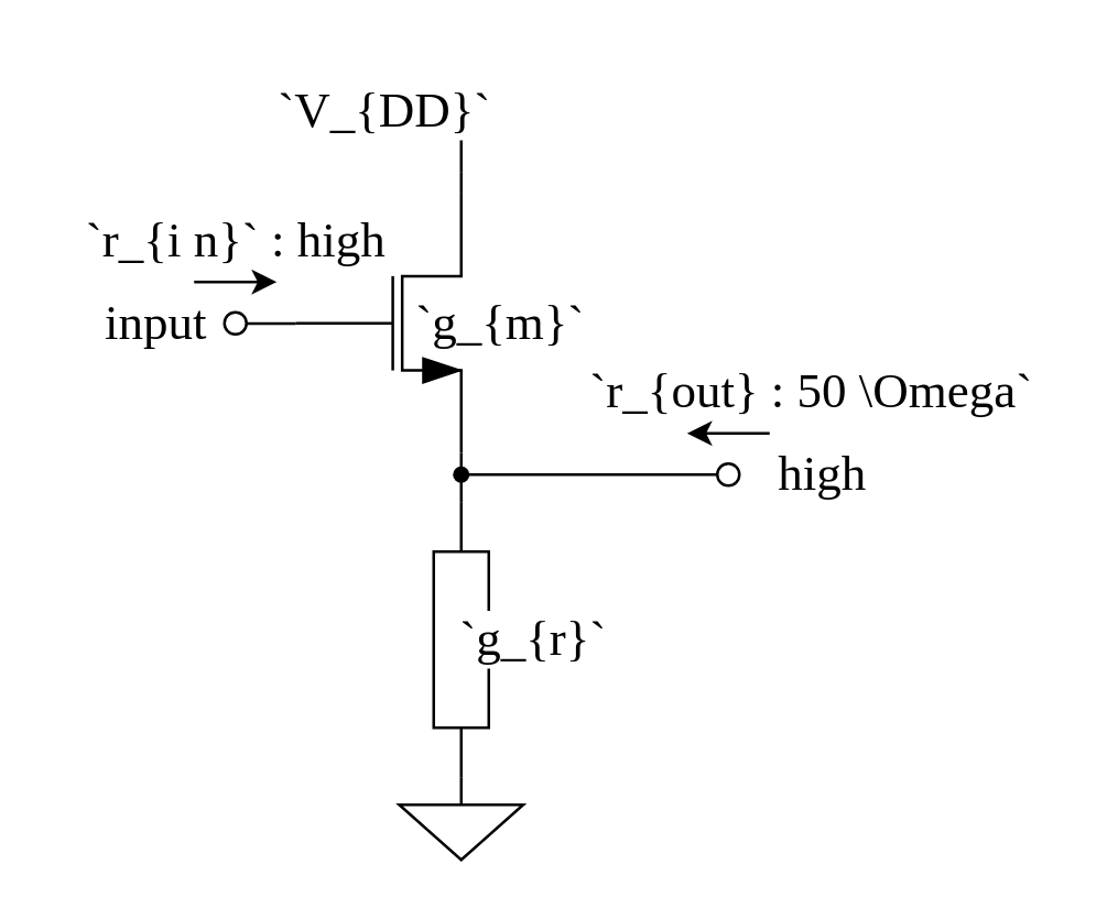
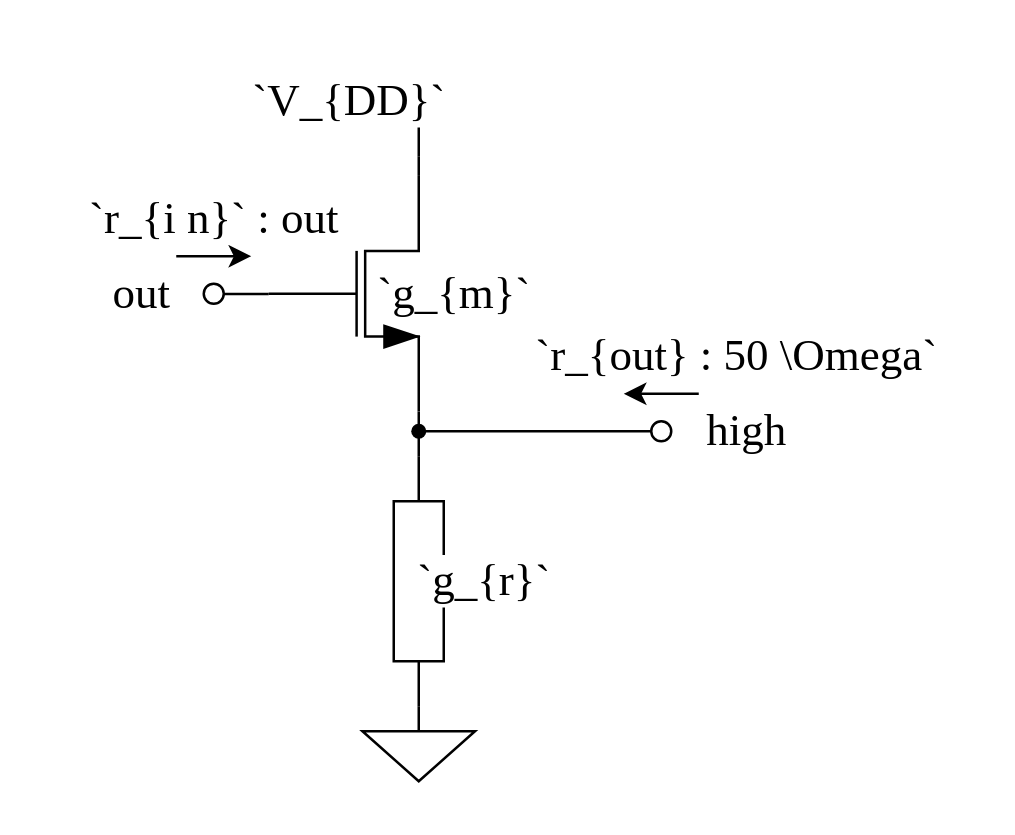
  <mxCell id="0" />
  <mxCell id="1" parent="0" />
  <mxCell id="2" style="edgeStyle=orthogonalEdgeStyle;rounded=0;orthogonalLoop=1;jettySize=auto;html=1;entryX=1;entryY=0.5;entryDx=0;entryDy=0;strokeColor=default;align=center;verticalAlign=middle;fontFamily=Times New Roman;fontSize=14;fontColor=default;labelBackgroundColor=default;endArrow=none;endFill=0;" parent="1" source="3" target="4" edge="1"><mxGeometry relative="1" as="geometry" /></mxCell>
  <mxCell id="3" value="" style="verticalLabelPosition=bottom;shadow=0;dashed=0;align=center;html=1;verticalAlign=top;shape=mxgraph.electrical.transistors.nmos;pointerEvents=1;fontFamily=Times New Roman;fontSize=14;fontColor=default;labelBackgroundColor=default;fillColor=black;gradientColor=none;" parent="1" vertex="1"><mxGeometry x="107" y="67" width="60" height="100" as="geometry" /></mxCell>
  <mxCell id="4" value="" style="verticalLabelPosition=bottom;shadow=0;dashed=0;align=center;html=1;verticalAlign=top;strokeWidth=1;shape=ellipse;perimeter=ellipsePerimeter;fontFamily=Helvetica;fontSize=11;fontColor=default;labelBackgroundColor=default;aspect=fixed;" parent="1" vertex="1"><mxGeometry x="81" y="113" width="8" height="8" as="geometry" /></mxCell>
  <mxCell id="5" value="" style="verticalLabelPosition=bottom;shadow=0;dashed=0;align=center;html=1;verticalAlign=top;strokeWidth=1;shape=ellipse;perimeter=ellipsePerimeter;fontFamily=Helvetica;fontSize=11;fontColor=default;labelBackgroundColor=default;aspect=fixed;" parent="1" vertex="1"><mxGeometry x="260" y="168" width="8" height="8" as="geometry" /></mxCell>
- <mxCell id="6" value="input" style="text;html=1;align=center;verticalAlign=middle;resizable=0;points=[];autosize=1;strokeColor=none;fillColor=none;fontFamily=Times New Roman;fontSize=18;fontColor=default;labelBackgroundColor=default;" parent="1" vertex="1"><mxGeometry x="26" y="97" width="60" height="40" as="geometry" /></mxCell>
+ <mxCell id="6" value="out" style="text;html=1;align=center;verticalAlign=middle;resizable=0;points=[];autosize=1;strokeColor=none;fillColor=none;fontFamily=Times New Roman;fontSize=18;fontColor=default;labelBackgroundColor=default;" parent="1" vertex="1"><mxGeometry x="26" y="97" width="60" height="40" as="geometry" /></mxCell>
  <mxCell id="7" value="high" style="text;html=1;align=center;verticalAlign=middle;resizable=0;points=[];autosize=1;strokeColor=none;fillColor=none;fontFamily=Times New Roman;fontSize=18;fontColor=default;labelBackgroundColor=default;" parent="1" vertex="1"><mxGeometry x="263" y="152" width="70" height="40" as="geometry" /></mxCell>
  <mxCell id="8" value="" style="endArrow=classic;html=1;rounded=0;strokeColor=default;align=center;verticalAlign=middle;fontFamily=Times New Roman;fontSize=14;fontColor=default;labelBackgroundColor=default;" parent="1" edge="1"><mxGeometry width="50" height="50" relative="1" as="geometry"><mxPoint x="70" y="102" as="sourcePoint" /><mxPoint x="100" y="102" as="targetPoint" /></mxGeometry></mxCell>
- <mxCell id="9" value="`r_{i n}` : high" style="text;html=1;align=center;verticalAlign=middle;resizable=0;points=[];autosize=1;strokeColor=none;fillColor=none;fontFamily=Times New Roman;fontSize=18;fontColor=default;labelBackgroundColor=default;" parent="1" vertex="1"><mxGeometry x="20" y="67" width="130" height="40" as="geometry" /></mxCell>
+ <mxCell id="9" value="`r_{i n}` : out" style="text;html=1;align=center;verticalAlign=middle;resizable=0;points=[];autosize=1;strokeColor=none;fillColor=none;fontFamily=Times New Roman;fontSize=18;fontColor=default;labelBackgroundColor=default;" parent="1" vertex="1"><mxGeometry x="20" y="67" width="130" height="40" as="geometry" /></mxCell>
  <mxCell id="10" value="`r_{out} : 50 \Omega`" style="text;html=1;align=center;verticalAlign=middle;resizable=0;points=[];autosize=1;strokeColor=none;fillColor=none;fontFamily=Times New Roman;fontSize=18;fontColor=default;labelBackgroundColor=default;" parent="1" vertex="1"><mxGeometry x="204" y="122" width="180" height="40" as="geometry" /></mxCell>
  <mxCell id="11" value="" style="endArrow=classic;html=1;rounded=0;strokeColor=default;align=center;verticalAlign=middle;fontFamily=Times New Roman;fontSize=14;fontColor=default;labelBackgroundColor=default;" parent="1" edge="1"><mxGeometry width="50" height="50" relative="1" as="geometry"><mxPoint x="279" y="157" as="sourcePoint" /><mxPoint x="249" y="157" as="targetPoint" /></mxGeometry></mxCell>
  <mxCell id="12" value="" style="verticalLabelPosition=bottom;shadow=0;dashed=0;align=center;html=1;verticalAlign=top;strokeWidth=1;shape=ellipse;perimeter=ellipsePerimeter;fontFamily=Helvetica;fontSize=11;fontColor=default;labelBackgroundColor=default;aspect=fixed;fillColor=none;gradientColor=none;" parent="1" vertex="1"><mxGeometry x="163" y="36" width="8" height="8" as="geometry" /></mxCell>
  <mxCell id="13" value="" style="pointerEvents=1;verticalLabelPosition=bottom;shadow=0;dashed=0;align=center;html=1;verticalAlign=top;shape=mxgraph.electrical.resistors.resistor_1;fontFamily=Times New Roman;fontSize=14;fontColor=default;labelBackgroundColor=default;fillColor=none;gradientColor=none;direction=south;" parent="1" vertex="1"><mxGeometry x="157" y="182" width="20" height="100" as="geometry" /></mxCell>
  <mxCell id="14" style="edgeStyle=orthogonalEdgeStyle;rounded=0;orthogonalLoop=1;jettySize=auto;html=1;entryX=0.5;entryY=1;entryDx=0;entryDy=0;strokeColor=default;align=center;verticalAlign=middle;fontFamily=Times New Roman;fontSize=14;fontColor=default;labelBackgroundColor=default;endArrow=none;endFill=0;" parent="1" target="12" edge="1"><mxGeometry relative="1" as="geometry"><mxPoint x="167" y="62" as="sourcePoint" /></mxGeometry></mxCell>
  <mxCell id="15" style="edgeStyle=orthogonalEdgeStyle;rounded=0;orthogonalLoop=1;jettySize=auto;html=1;exitX=1;exitY=0;exitDx=0;exitDy=0;exitPerimeter=0;entryX=0.529;entryY=0.919;entryDx=0;entryDy=0;entryPerimeter=0;strokeColor=default;align=center;verticalAlign=middle;fontFamily=Times New Roman;fontSize=14;fontColor=default;labelBackgroundColor=default;endArrow=none;endFill=0;" parent="1" source="3" edge="1"><mxGeometry relative="1" as="geometry"><mxPoint x="167" y="62" as="targetPoint" /></mxGeometry></mxCell>
  <mxCell id="16" value="" style="shape=waypoint;sketch=0;fillStyle=solid;size=6;pointerEvents=1;points=[];fillColor=none;resizable=0;rotatable=0;perimeter=centerPerimeter;snapToPoint=1;fontFamily=Helvetica;fontSize=11;fontColor=default;labelBackgroundColor=default;align=center;verticalAlign=middle;" parent="1" vertex="1"><mxGeometry x="157" y="162" width="20" height="20" as="geometry" /></mxCell>
  <mxCell id="17" style="edgeStyle=orthogonalEdgeStyle;rounded=0;orthogonalLoop=1;jettySize=auto;html=1;exitX=1;exitY=1;exitDx=0;exitDy=0;exitPerimeter=0;entryX=0.549;entryY=0.029;entryDx=0;entryDy=0;entryPerimeter=0;strokeColor=default;align=center;verticalAlign=middle;fontFamily=Times New Roman;fontSize=14;fontColor=default;labelBackgroundColor=default;endArrow=none;endFill=0;" parent="1" source="3" target="16" edge="1"><mxGeometry relative="1" as="geometry"><Array as="points"><mxPoint x="167" y="172" /></Array></mxGeometry></mxCell>
  <mxCell id="18" style="edgeStyle=orthogonalEdgeStyle;rounded=0;orthogonalLoop=1;jettySize=auto;html=1;exitX=0;exitY=0.5;exitDx=0;exitDy=0;entryX=0.944;entryY=0.556;entryDx=0;entryDy=0;entryPerimeter=0;strokeColor=default;align=center;verticalAlign=middle;fontFamily=Times New Roman;fontSize=14;fontColor=default;labelBackgroundColor=default;endArrow=none;endFill=0;" parent="1" source="5" target="16" edge="1"><mxGeometry relative="1" as="geometry" /></mxCell>
  <mxCell id="19" value="`V_{DD}`" style="text;html=1;align=center;verticalAlign=middle;resizable=0;points=[];autosize=1;strokeColor=none;fillColor=none;fontFamily=Times New Roman;fontSize=18;fontColor=default;labelBackgroundColor=default;" parent="1" vertex="1"><mxGeometry x="89" y="20" width="100" height="40" as="geometry" /></mxCell>
  <mxCell id="20" value="`g_{r}`" style="text;html=1;align=center;verticalAlign=middle;resizable=0;points=[];autosize=1;strokeColor=none;fillColor=none;fontFamily=Times New Roman;fontSize=18;fontColor=default;labelBackgroundColor=default;" parent="1" vertex="1"><mxGeometry x="153" y="212" width="80" height="40" as="geometry" /></mxCell>
  <mxCell id="21" value="`g_{m}`" style="text;html=1;align=center;verticalAlign=middle;resizable=0;points=[];autosize=1;strokeColor=none;fillColor=none;fontFamily=Times New Roman;fontSize=18;fontColor=default;labelBackgroundColor=default;" parent="1" vertex="1"><mxGeometry x="141" y="97" width="80" height="40" as="geometry" /></mxCell>
  <mxCell id="22" style="edgeStyle=orthogonalEdgeStyle;rounded=0;orthogonalLoop=1;jettySize=auto;html=1;exitX=0;exitY=0.5;exitDx=0;exitDy=0;exitPerimeter=0;entryX=0.44;entryY=1.16;entryDx=0;entryDy=0;entryPerimeter=0;endArrow=none;endFill=0;" parent="1" source="13" target="16" edge="1"><mxGeometry relative="1" as="geometry" /></mxCell>
  <mxCell id="23" value="" style="pointerEvents=1;verticalLabelPosition=bottom;shadow=0;dashed=0;align=center;html=1;verticalAlign=top;shape=mxgraph.electrical.signal_sources.signal_ground;fontFamily=Helvetica;fontSize=11;fontColor=default;labelBackgroundColor=default;" parent="1" vertex="1"><mxGeometry x="144.5" y="282" width="45" height="30" as="geometry" /></mxCell>
